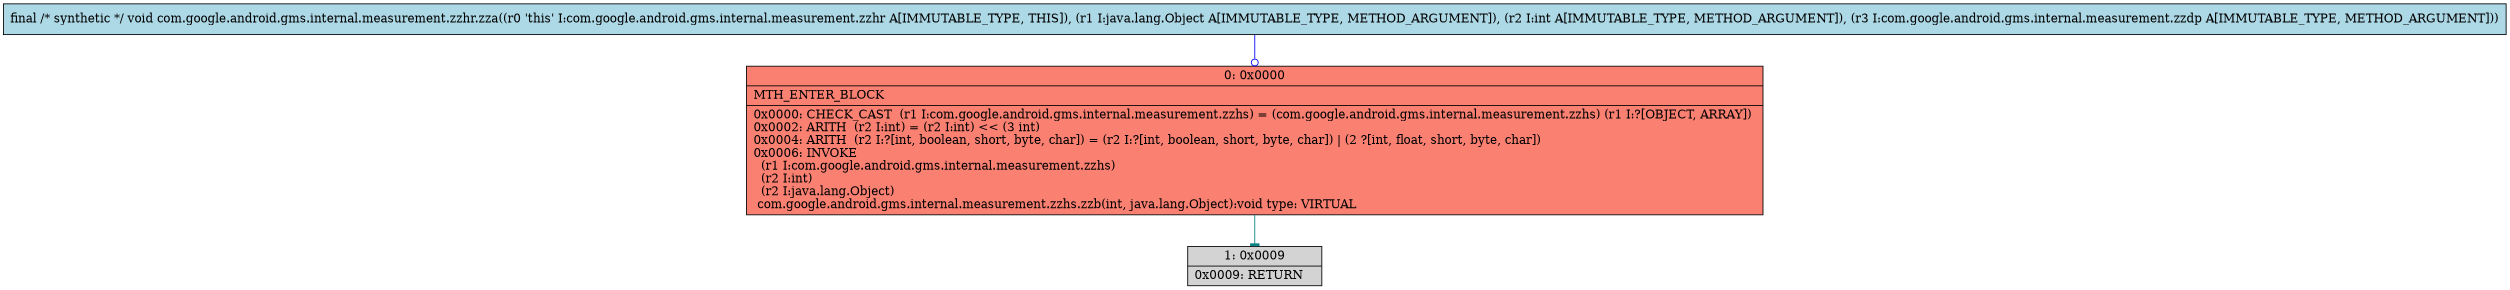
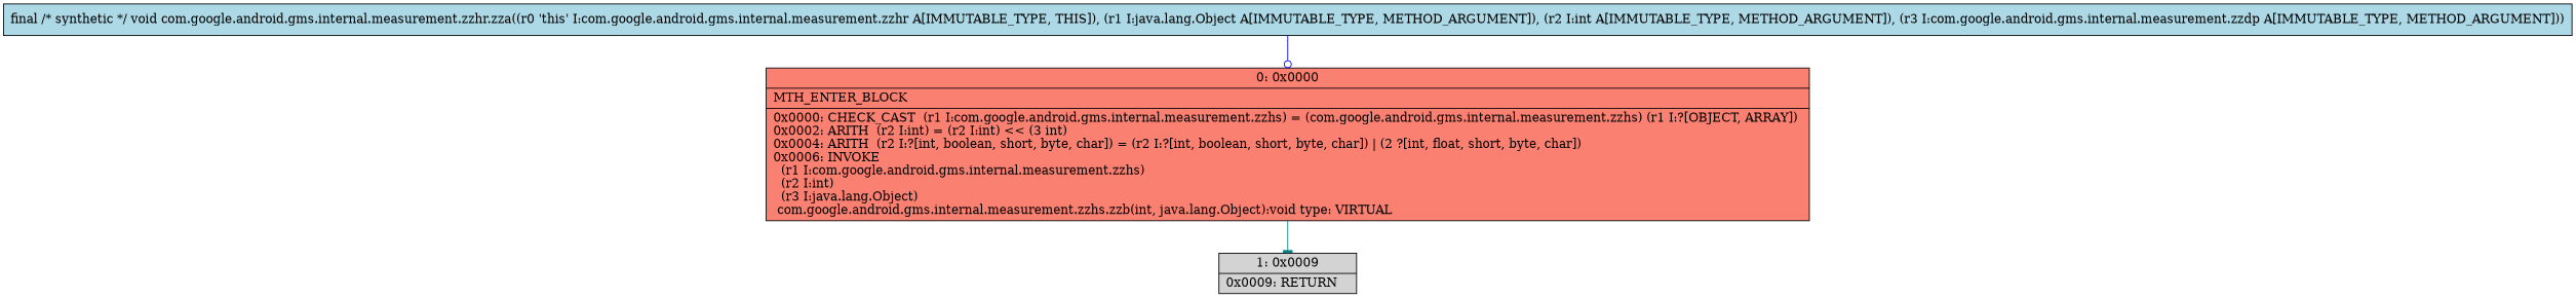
  digraph {
    node [shape=record style=filled]
-   n1 [label="{0\:\ 0x0000|MTH_ENTER_BLOCK\l|0x0000: CHECK_CAST  (r1 I:com.google.android.gms.internal.measurement.zzhs) = (com.google.android.gms.internal.measurement.zzhs) (r1 I:?[OBJECT, ARRAY]) \l0x0002: ARITH  (r2 I:int) = (r2 I:int) \<\< (3 int) \l0x0004: ARITH  (r2 I:?[int, boolean, short, byte, char]) = (r2 I:?[int, boolean, short, byte, char]) \| (2 ?[int, float, short, byte, char]) \l0x0006: INVOKE  \l  (r1 I:com.google.android.gms.internal.measurement.zzhs)\l  (r2 I:int)\l  (r2 I:java.lang.Object)\l com.google.android.gms.internal.measurement.zzhs.zzb(int, java.lang.Object):void type: VIRTUAL \l}" fillcolor=salmon]
+   n1 [label="{0\:\ 0x0000|MTH_ENTER_BLOCK\l|0x0000: CHECK_CAST  (r1 I:com.google.android.gms.internal.measurement.zzhs) = (com.google.android.gms.internal.measurement.zzhs) (r1 I:?[OBJECT, ARRAY]) \l0x0002: ARITH  (r2 I:int) = (r2 I:int) \<\< (3 int) \l0x0004: ARITH  (r2 I:?[int, boolean, short, byte, char]) = (r2 I:?[int, boolean, short, byte, char]) \| (2 ?[int, float, short, byte, char]) \l0x0006: INVOKE  \l  (r1 I:com.google.android.gms.internal.measurement.zzhs)\l  (r2 I:int)\l  (r3 I:java.lang.Object)\l com.google.android.gms.internal.measurement.zzhs.zzb(int, java.lang.Object):void type: VIRTUAL \l}" fillcolor=salmon]
    n2 [label="{1\:\ 0x0009|0x0009: RETURN   \l}" fillcolor=lightgrey]
    n3 [label="{final \/* synthetic *\/ void com.google.android.gms.internal.measurement.zzhr.zza((r0 'this' I:com.google.android.gms.internal.measurement.zzhr A[IMMUTABLE_TYPE, THIS]), (r1 I:java.lang.Object A[IMMUTABLE_TYPE, METHOD_ARGUMENT]), (r2 I:int A[IMMUTABLE_TYPE, METHOD_ARGUMENT]), (r3 I:com.google.android.gms.internal.measurement.zzdp A[IMMUTABLE_TYPE, METHOD_ARGUMENT])) }" fillcolor=lightblue]
    n1 -> n2 [color=teal arrowhead=tee]
    n3 -> n1 [color=blue arrowhead=odot]
  }
